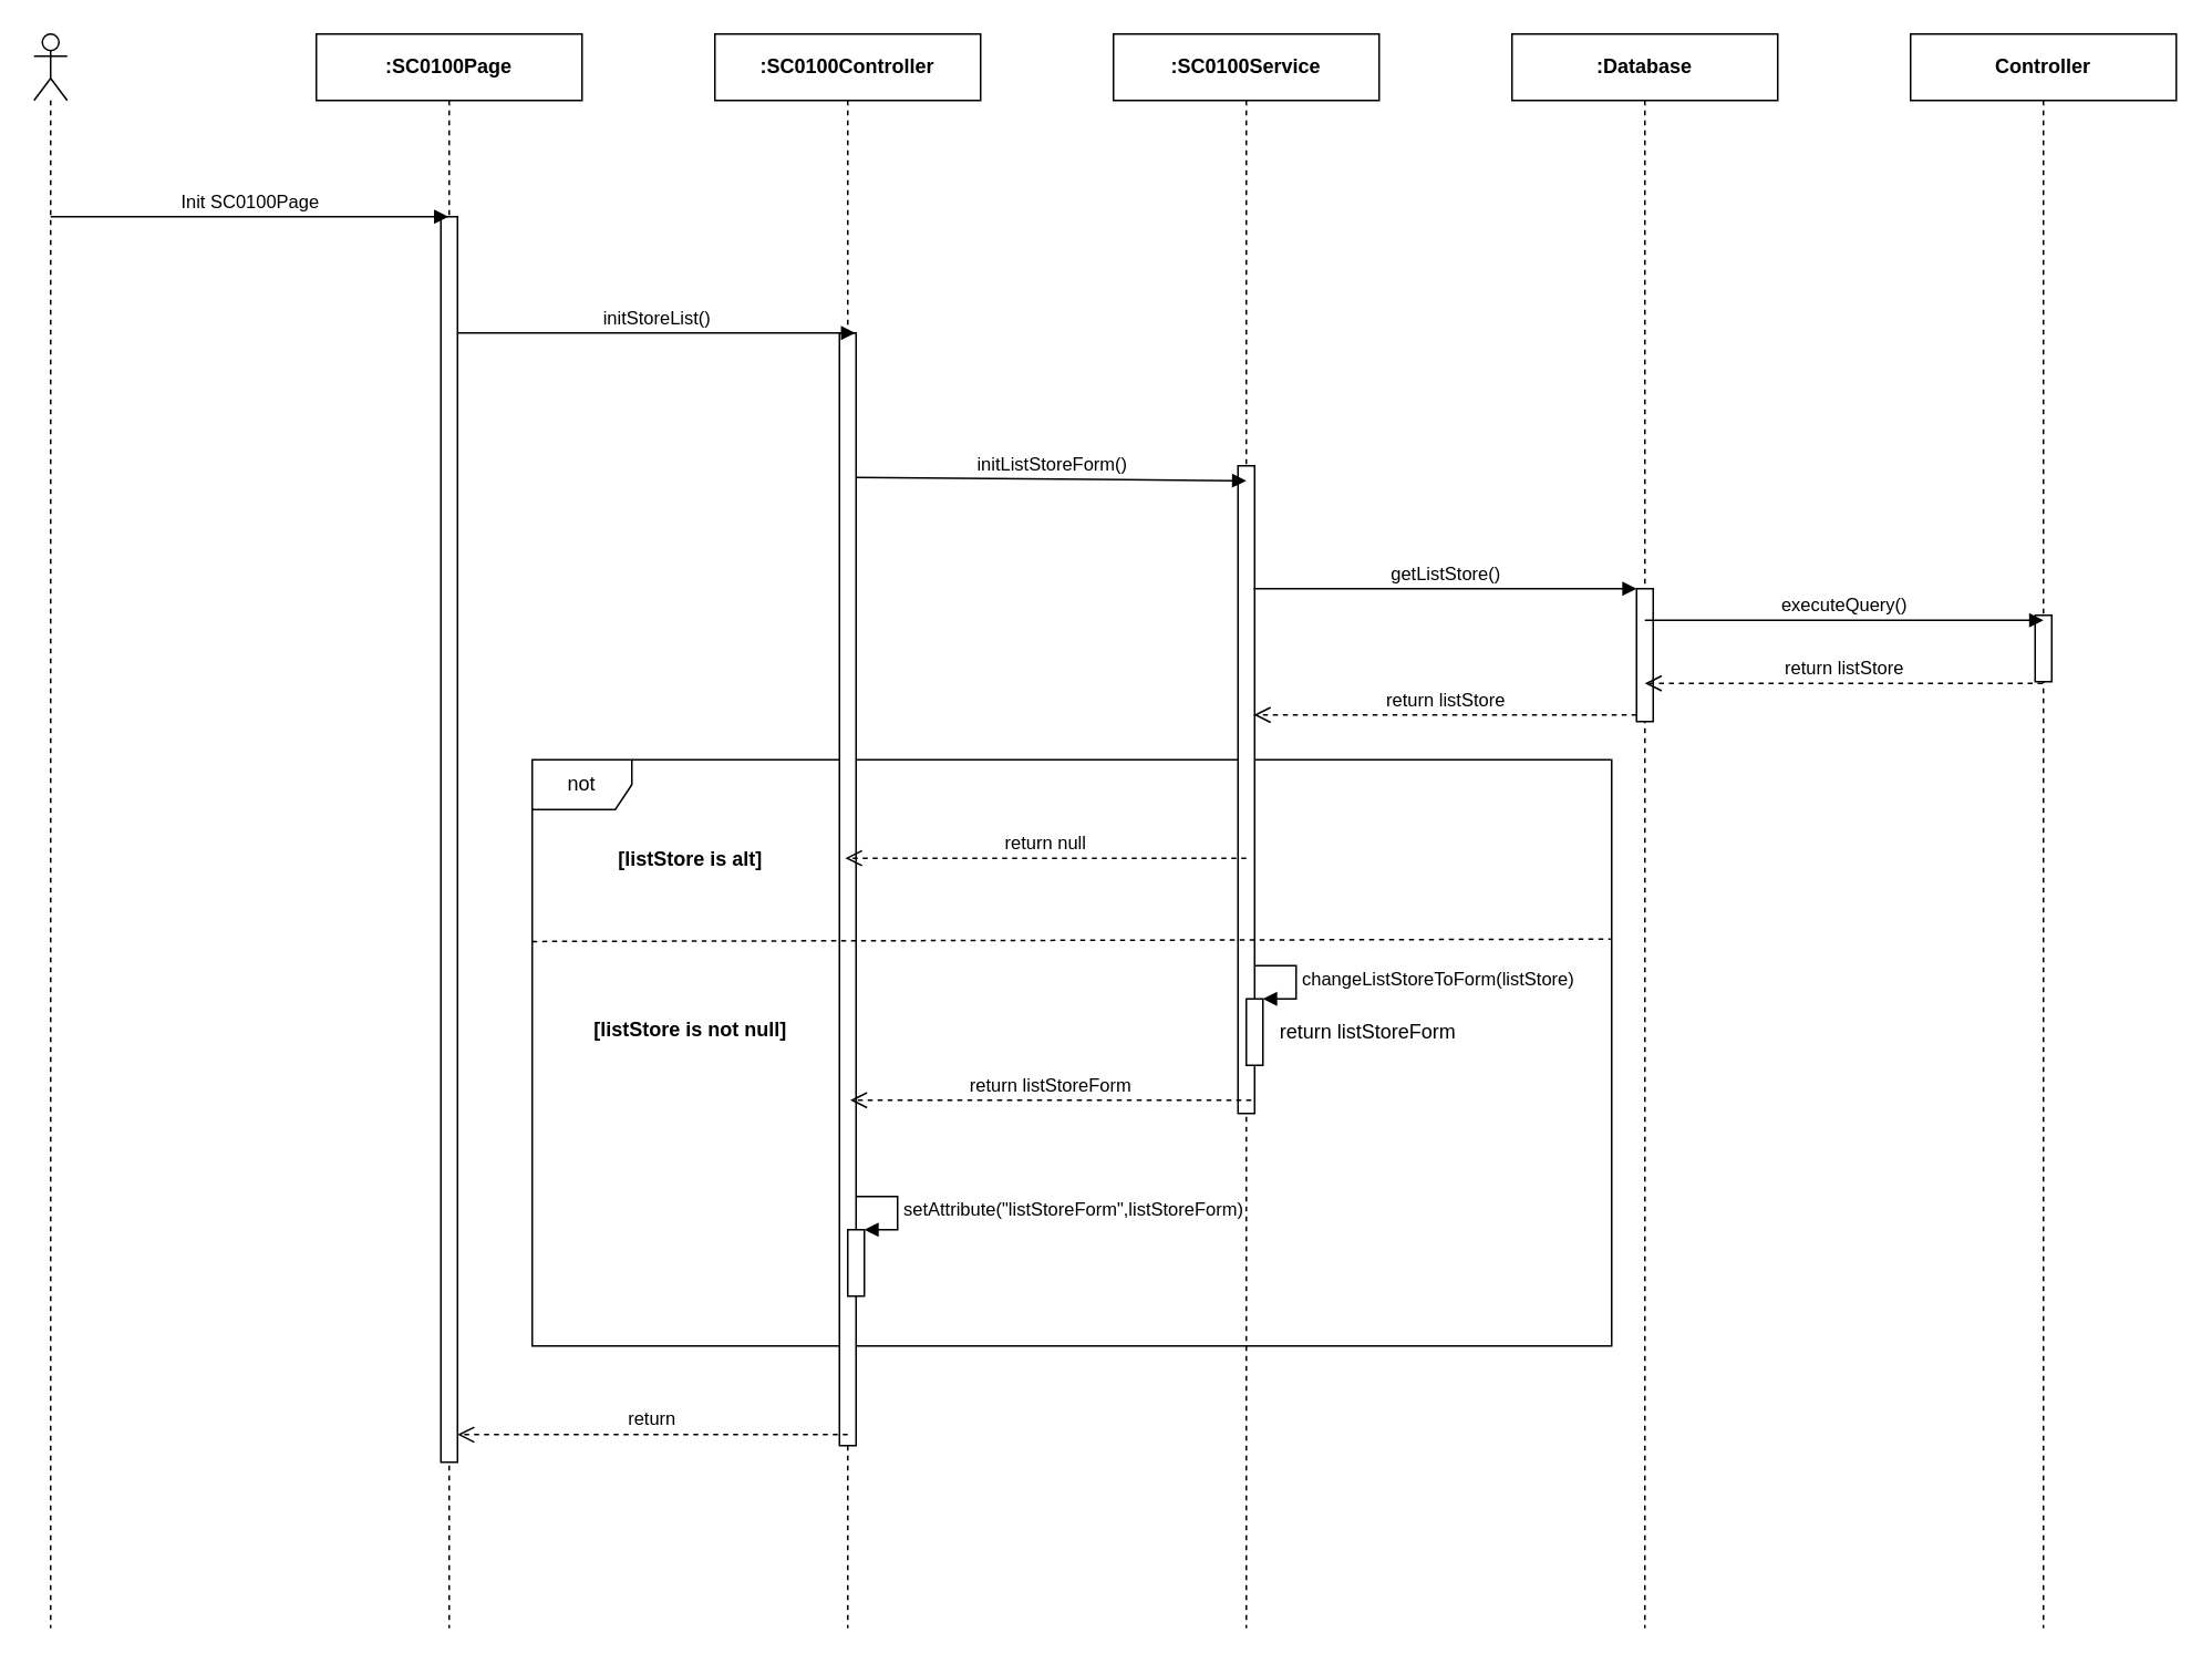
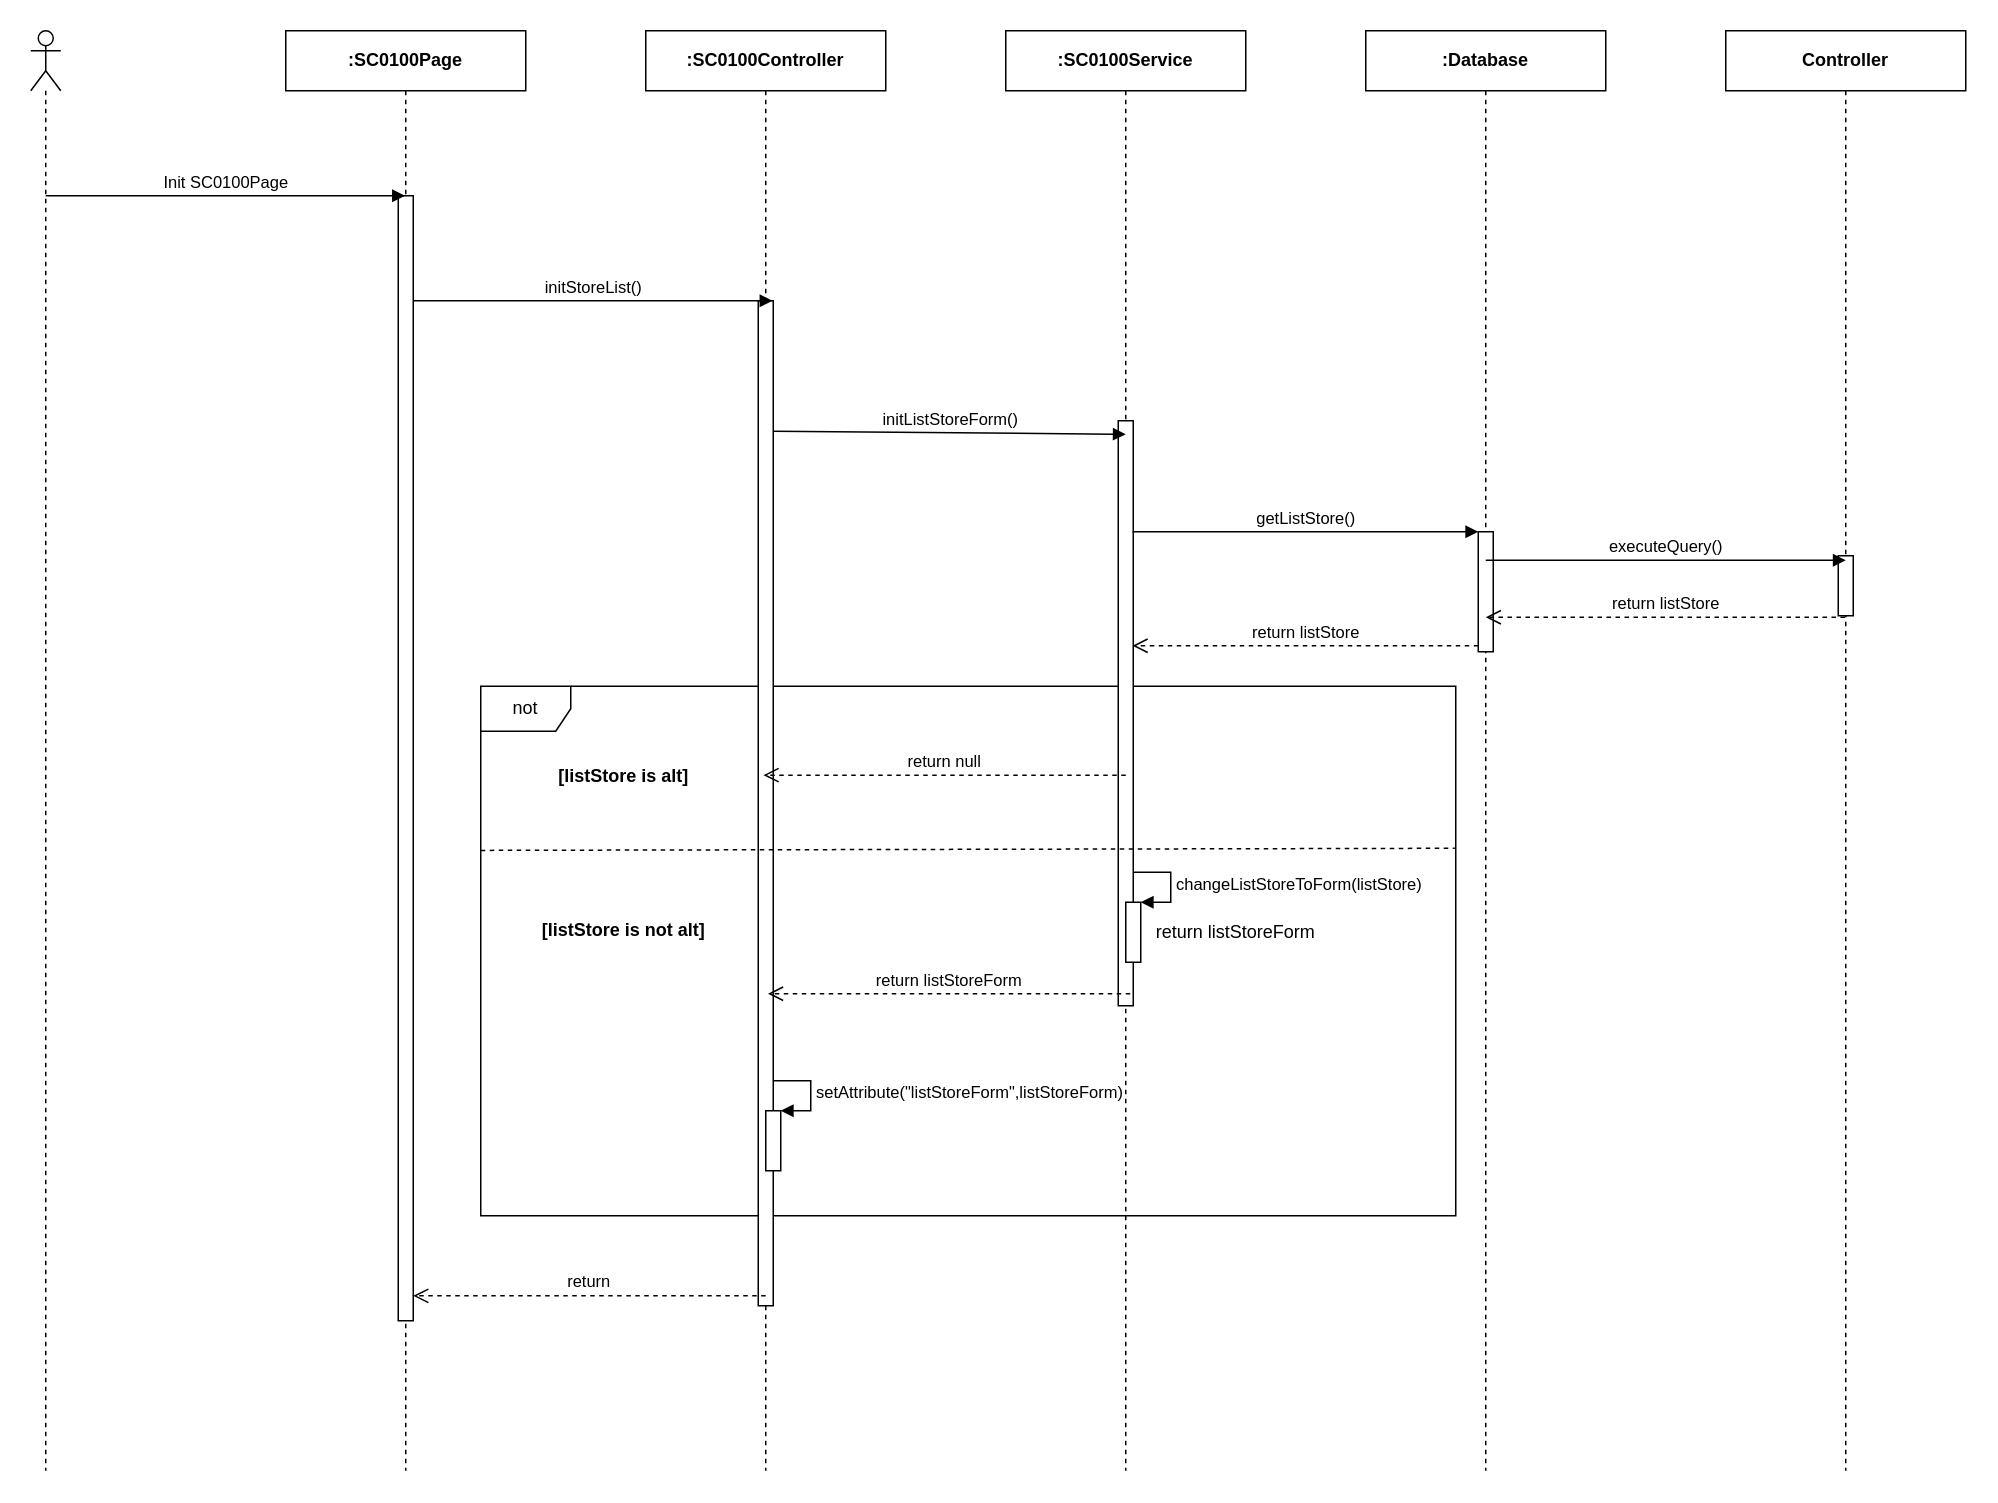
  <mxCell id="0" />
  <mxCell id="1" parent="0" />
  <mxCell id="2" value="not" style="shape=umlFrame;whiteSpace=wrap;html=1;" parent="1" vertex="1"><mxGeometry x="320" y="457" width="650" height="353" as="geometry" /></mxCell>
  <mxCell id="3" value="" style="shape=umlLifeline;participant=umlActor;perimeter=lifelinePerimeter;whiteSpace=wrap;html=1;container=1;collapsible=0;recursiveResize=0;verticalAlign=top;spacingTop=36;outlineConnect=0;" parent="1" vertex="1"><mxGeometry x="20" y="20" width="20" height="960" as="geometry" /></mxCell>
  <mxCell id="4" value="&lt;b&gt;:SC0100Page&lt;/b&gt;" style="shape=umlLifeline;perimeter=lifelinePerimeter;whiteSpace=wrap;html=1;container=1;collapsible=0;recursiveResize=0;outlineConnect=0;" parent="1" vertex="1"><mxGeometry x="190" y="20" width="160" height="960" as="geometry" /></mxCell>
  <mxCell id="5" value="" style="html=1;points=[];perimeter=orthogonalPerimeter;" parent="4" vertex="1"><mxGeometry x="75" y="110" width="10" height="750" as="geometry" /></mxCell>
  <mxCell id="6" value="&lt;b&gt;:Database&lt;/b&gt;" style="shape=umlLifeline;perimeter=lifelinePerimeter;whiteSpace=wrap;html=1;container=1;collapsible=0;recursiveResize=0;outlineConnect=0;" parent="1" vertex="1"><mxGeometry x="910" y="20" width="160" height="960" as="geometry" /></mxCell>
  <mxCell id="7" value="" style="html=1;points=[];perimeter=orthogonalPerimeter;" parent="6" vertex="1"><mxGeometry x="75" y="334" width="10" height="80" as="geometry" /></mxCell>
  <mxCell id="8" value="&lt;b&gt;:&lt;/b&gt;&lt;b&gt;SC0100&lt;/b&gt;&lt;b&gt;Service&lt;/b&gt;" style="shape=umlLifeline;perimeter=lifelinePerimeter;whiteSpace=wrap;html=1;container=1;collapsible=0;recursiveResize=0;outlineConnect=0;" parent="1" vertex="1"><mxGeometry x="670" y="20" width="160" height="960" as="geometry" /></mxCell>
  <mxCell id="9" value="" style="html=1;points=[];perimeter=orthogonalPerimeter;" parent="8" vertex="1"><mxGeometry x="75" y="260" width="10" height="390" as="geometry" /></mxCell>
  <mxCell id="10" value="&lt;b&gt;:SC0100Controller&lt;/b&gt;" style="shape=umlLifeline;perimeter=lifelinePerimeter;whiteSpace=wrap;html=1;container=1;collapsible=0;recursiveResize=0;outlineConnect=0;" parent="1" vertex="1"><mxGeometry x="430" y="20" width="160" height="960" as="geometry" /></mxCell>
  <mxCell id="11" value="" style="html=1;points=[];perimeter=orthogonalPerimeter;" parent="10" vertex="1"><mxGeometry x="75" y="180" width="10" height="670" as="geometry" /></mxCell>
  <mxCell id="12" value="" style="html=1;points=[];perimeter=orthogonalPerimeter;" parent="10" vertex="1"><mxGeometry x="80" y="720" width="10" height="40" as="geometry" /></mxCell>
  <mxCell id="13" value="setAttribute(&quot;listStoreForm&quot;,&lt;span style=&quot;text-align: center&quot;&gt;listStoreForm&lt;/span&gt;)" style="edgeStyle=orthogonalEdgeStyle;html=1;align=left;spacingLeft=2;endArrow=block;rounded=0;entryX=1;entryY=0;" parent="10" target="12" edge="1"><mxGeometry relative="1" as="geometry"><mxPoint x="85" y="700.0" as="sourcePoint" /><Array as="points"><mxPoint x="110" y="700.0" /></Array></mxGeometry></mxCell>
  <mxCell id="14" value="return listStoreForm" style="html=1;verticalAlign=bottom;endArrow=open;dashed=1;endSize=8;" parent="10" edge="1"><mxGeometry relative="1" as="geometry"><mxPoint x="81.5" y="642.0" as="targetPoint" /><mxPoint x="323" y="642" as="sourcePoint" /></mxGeometry></mxCell>
  <mxCell id="15" value="" style="html=1;points=[];perimeter=orthogonalPerimeter;" parent="10" vertex="1"><mxGeometry x="320" y="581" width="10" height="40" as="geometry" /></mxCell>
  <mxCell id="16" value="changeListStoreToForm(listStore)" style="edgeStyle=orthogonalEdgeStyle;html=1;align=left;spacingLeft=2;endArrow=block;rounded=0;entryX=1;entryY=0;" parent="10" target="15" edge="1"><mxGeometry relative="1" as="geometry"><mxPoint x="325" y="561" as="sourcePoint" /><Array as="points"><mxPoint x="350" y="561" /></Array></mxGeometry></mxCell>
  <mxCell id="17" value="return listStoreForm" style="text;html=1;align=center;verticalAlign=middle;resizable=0;points=[];autosize=1;" parent="10" vertex="1"><mxGeometry x="333" y="591" width="120" height="20" as="geometry" /></mxCell>
  <mxCell id="18" value="Init SC0100Page" style="html=1;verticalAlign=bottom;endArrow=block;" parent="1" target="4" edge="1"><mxGeometry width="80" relative="1" as="geometry"><mxPoint x="30" y="130" as="sourcePoint" /><mxPoint x="110" y="130" as="targetPoint" /></mxGeometry></mxCell>
  <mxCell id="19" value="initStoreList()" style="html=1;verticalAlign=bottom;endArrow=block;" parent="1" edge="1"><mxGeometry width="80" relative="1" as="geometry"><mxPoint x="275" y="200" as="sourcePoint" /><mxPoint x="514.5" y="200" as="targetPoint" /></mxGeometry></mxCell>
  <mxCell id="20" value="initListStoreForm()" style="html=1;verticalAlign=bottom;endArrow=block;" parent="1" edge="1"><mxGeometry relative="1" as="geometry"><mxPoint x="515" y="287" as="sourcePoint" /><mxPoint x="750" y="289" as="targetPoint" /></mxGeometry></mxCell>
  <mxCell id="21" value="return" style="html=1;verticalAlign=bottom;endArrow=open;dashed=1;endSize=8;" parent="1" edge="1"><mxGeometry relative="1" as="geometry"><mxPoint x="510" y="863.41" as="sourcePoint" /><mxPoint x="275" y="863.41" as="targetPoint" /></mxGeometry></mxCell>
  <mxCell id="22" value="getListStore()" style="html=1;verticalAlign=bottom;endArrow=block;entryX=0;entryY=0;" parent="1" target="7" edge="1"><mxGeometry relative="1" as="geometry"><mxPoint x="754.5" y="354" as="sourcePoint" /></mxGeometry></mxCell>
  <mxCell id="23" value="return listStore" style="html=1;verticalAlign=bottom;endArrow=open;dashed=1;endSize=8;exitX=0;exitY=0.95;" parent="1" source="7" edge="1"><mxGeometry relative="1" as="geometry"><mxPoint x="754.5" y="430" as="targetPoint" /></mxGeometry></mxCell>
- <mxCell id="24" value="[listStore is not null]" style="text;html=1;align=center;verticalAlign=middle;resizable=0;points=[];autosize=1;fontStyle=1" parent="1" vertex="1"><mxGeometry x="350" y="610" width="130" height="20" as="geometry" /></mxCell>
+ <mxCell id="24" value="[listStore is not alt]" style="text;html=1;align=center;verticalAlign=middle;resizable=0;points=[];autosize=1;fontStyle=1" parent="1" vertex="1"><mxGeometry x="350" y="610" width="130" height="20" as="geometry" /></mxCell>
  <mxCell id="25" value="&lt;b&gt;Controller&lt;/b&gt;" style="shape=umlLifeline;perimeter=lifelinePerimeter;whiteSpace=wrap;html=1;container=1;collapsible=0;recursiveResize=0;outlineConnect=0;" vertex="1" parent="1"><mxGeometry x="1150" y="20" width="160" height="960" as="geometry" /></mxCell>
  <mxCell id="26" value="" style="html=1;points=[];perimeter=orthogonalPerimeter;" vertex="1" parent="25"><mxGeometry x="75" y="350" width="10" height="40" as="geometry" /></mxCell>
  <mxCell id="27" value="executeQuery()" style="html=1;verticalAlign=bottom;endArrow=block;" edge="1" parent="1"><mxGeometry relative="1" as="geometry"><mxPoint x="990" y="373" as="sourcePoint" /><mxPoint x="1230" y="373" as="targetPoint" /></mxGeometry></mxCell>
  <mxCell id="28" value="return listStore" style="html=1;verticalAlign=bottom;endArrow=open;dashed=1;endSize=8;" edge="1" parent="1" source="25"><mxGeometry relative="1" as="geometry"><mxPoint x="990" y="411" as="targetPoint" /><mxPoint x="1220.5" y="411" as="sourcePoint" /></mxGeometry></mxCell>
  <mxCell id="29" value="return null" style="html=1;verticalAlign=bottom;endArrow=open;dashed=1;endSize=8;" edge="1" parent="1"><mxGeometry relative="1" as="geometry"><mxPoint x="508.5" y="516.29" as="targetPoint" /><mxPoint x="750" y="516.29" as="sourcePoint" /></mxGeometry></mxCell>
  <mxCell id="30" value="" style="endArrow=none;dashed=1;html=1;exitX=0;exitY=0.31;exitDx=0;exitDy=0;exitPerimeter=0;entryX=0.999;entryY=0.306;entryDx=0;entryDy=0;entryPerimeter=0;" edge="1" parent="1" source="2" target="2"><mxGeometry width="50" height="50" relative="1" as="geometry"><mxPoint x="640" y="600" as="sourcePoint" /><mxPoint x="690" y="550" as="targetPoint" /></mxGeometry></mxCell>
  <mxCell id="31" value="[listStore is alt]" style="text;html=1;align=center;verticalAlign=middle;resizable=0;points=[];autosize=1;fontStyle=1" vertex="1" parent="1"><mxGeometry x="360" y="507" width="110" height="20" as="geometry" /></mxCell>
